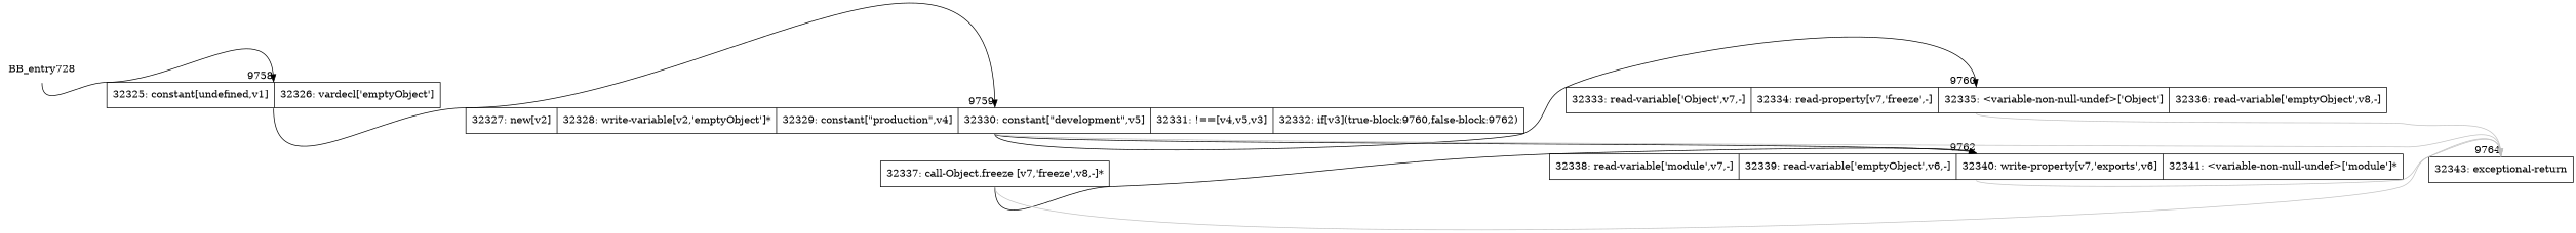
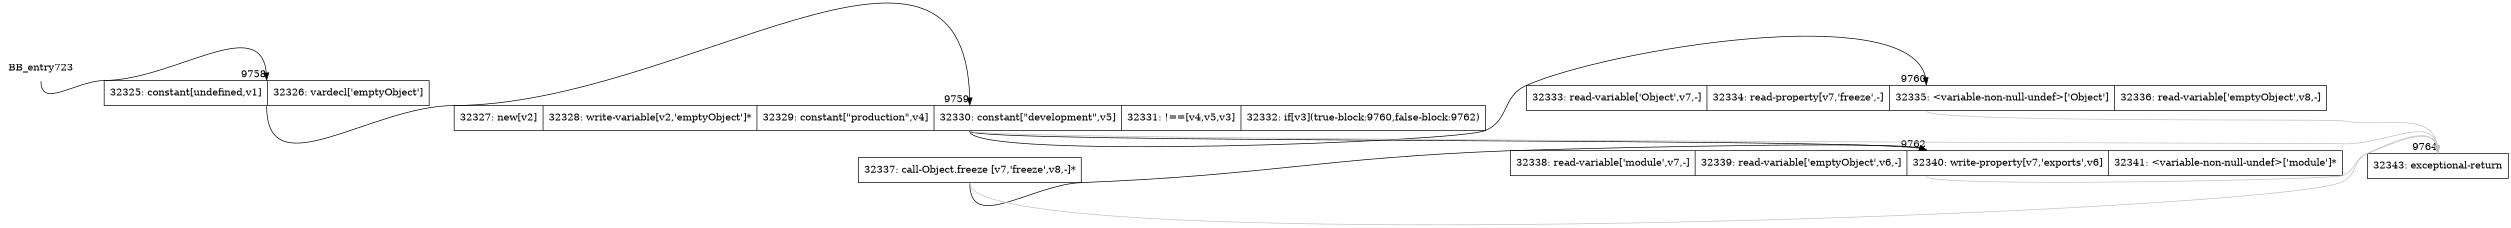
  digraph {
    rankdir=LR
    node [shape=record]
    edge [headport=n tailport=s]
-   BB_entry723 [shape=none label=BB_entry728]
+   BB_entry723 [shape=none]
    n2 [label="{32325: constant[undefined,v1]|32326: vardecl['emptyObject']}"]
    n3 [label="{32327: new[v2]|32328: write-variable[v2,'emptyObject']*|32329: constant[\"production\",v4]|32330: constant[\"development\",v5]|32331: !==[v4,v5,v3]|32332: if[v3](true-block:9760,false-block:9762)}"]
    n4 [label="{32333: read-variable['Object',v7,-]|32334: read-property[v7,'freeze',-]|32335: \<variable-non-null-undef\>['Object']|32336: read-variable['emptyObject',v8,-]}"]
    n5 [label="{32338: read-variable['module',v7,-]|32339: read-variable['emptyObject',v6,-]|32340: write-property[v7,'exports',v6]|32341: \<variable-non-null-undef\>['module']*}"]
    n6 [label="{32343: exceptional-return}"]
    n7 [label="{32337: call-Object.freeze [v7,'freeze',v8,-]*}"]
    BB_entry723 -> n2 [headlabel="    9758"]
    n2 -> n3 [headlabel="      9759"]
    n3 -> n4 [headlabel="      9760"]
    n3 -> n5 [headlabel="      9762"]
    n3 -> n6 [color=gray headlabel="      9764"]
    n4 -> n6 [color=gray]
    n5 -> n6 [color=gray]
    n7 -> n5
    n7 -> n6 [color=gray]
  }
